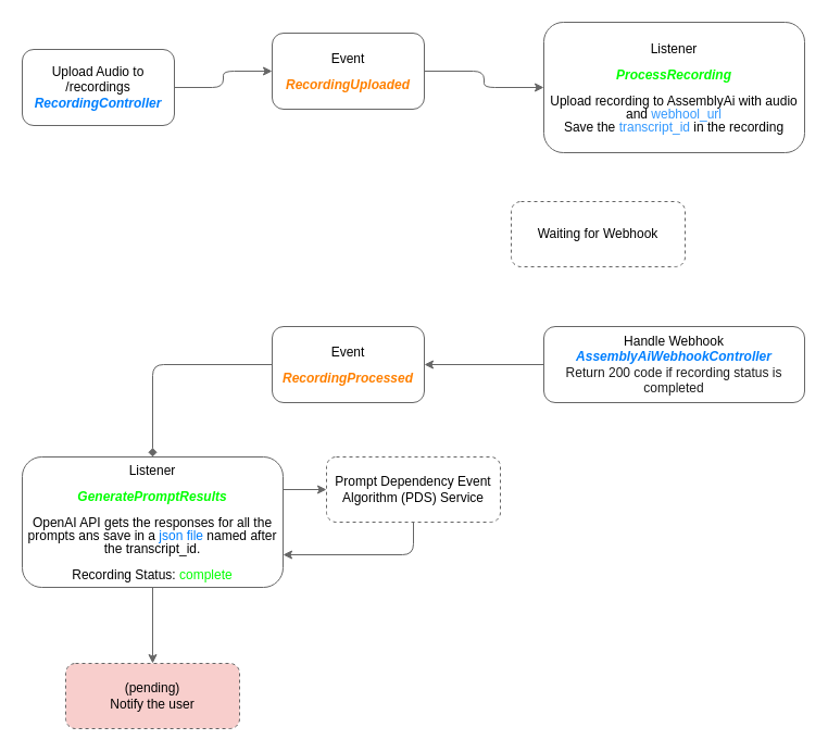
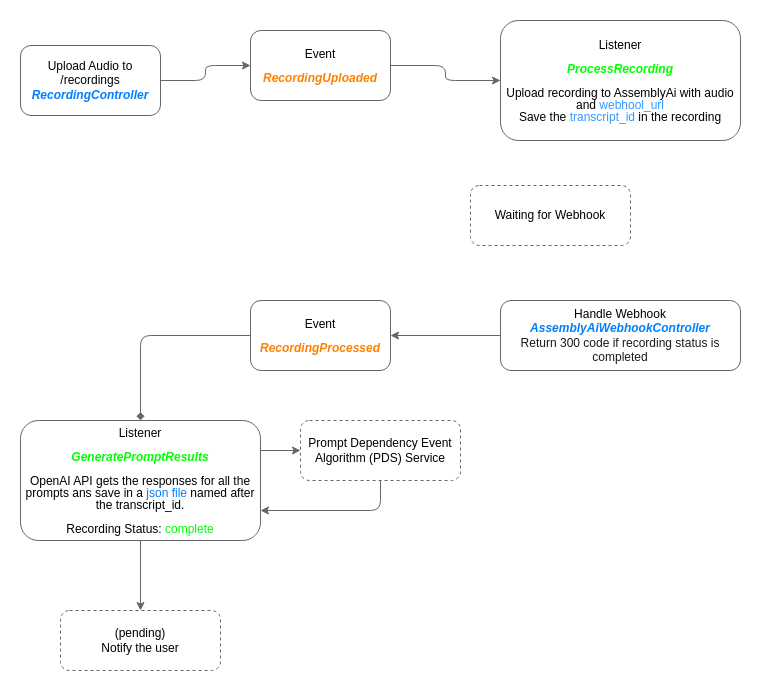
  <mxCell id="0" />
  <mxCell id="1" parent="0" />
  <mxCell id="2" value="" style="edgeStyle=orthogonalEdgeStyle;rounded=1;orthogonalLoop=1;jettySize=auto;html=1;strokeColor=#666666;shadow=0;" parent="1" source="3" target="5" edge="1"><mxGeometry relative="1" as="geometry" /></mxCell>
  <mxCell id="3" value="Upload Audio to /recordings&lt;br&gt;&lt;i&gt;&lt;b&gt;&lt;font color=&quot;#007fff&quot;&gt;RecordingController&lt;/font&gt;&lt;/b&gt;&lt;/i&gt;" style="rounded=1;whiteSpace=wrap;html=1;strokeColor=#666666;shadow=0;" parent="1" vertex="1"><mxGeometry x="20" y="45" width="140" height="70" as="geometry" /></mxCell>
  <mxCell id="4" value="" style="edgeStyle=orthogonalEdgeStyle;rounded=1;orthogonalLoop=1;jettySize=auto;html=1;strokeColor=#666666;shadow=0;" edge="1" parent="1" source="5" target="8"><mxGeometry relative="1" as="geometry" /></mxCell>
  <mxCell id="5" value="&lt;p style=&quot;line-height: 100%;&quot;&gt;Event&lt;br&gt;&lt;/p&gt;&lt;p style=&quot;line-height: 100%;&quot;&gt;&lt;i&gt;&lt;b style=&quot;&quot;&gt;&lt;font color=&quot;#ff8000&quot;&gt;RecordingUploaded&lt;/font&gt;&lt;/b&gt;&lt;/i&gt;&lt;/p&gt;&lt;p&gt;&lt;/p&gt;" style="rounded=1;whiteSpace=wrap;html=1;strokeColor=#666666;shadow=0;" parent="1" vertex="1"><mxGeometry x="250" y="30" width="140" height="70" as="geometry" /></mxCell>
  <mxCell id="6" style="edgeStyle=orthogonalEdgeStyle;rounded=1;orthogonalLoop=1;jettySize=auto;html=1;exitX=0;exitY=0.5;exitDx=0;exitDy=0;entryX=1;entryY=0.5;entryDx=0;entryDy=0;strokeColor=#666666;shadow=0;" edge="1" parent="1" source="7" target="11"><mxGeometry relative="1" as="geometry" /></mxCell>
- <mxCell id="7" value="Handle Webhook&lt;br&gt;&lt;font style=&quot;&quot;&gt;&lt;font style=&quot;font-weight: bold;&quot; color=&quot;#007fff&quot;&gt;&lt;i&gt;AssemblyAiWebhookController&lt;/i&gt;&lt;/font&gt;&lt;br&gt;&lt;font color=&quot;#1a1a1a&quot;&gt;Return 200 code if recording status is completed&lt;/font&gt;&lt;br&gt;&lt;/font&gt;" style="rounded=1;whiteSpace=wrap;html=1;strokeColor=#666666;shadow=0;" parent="1" vertex="1"><mxGeometry x="500" y="300" width="240" height="70" as="geometry" /></mxCell>
+ <mxCell id="7" value="Handle Webhook&lt;br&gt;&lt;font style=&quot;&quot;&gt;&lt;font style=&quot;font-weight: bold;&quot; color=&quot;#007fff&quot;&gt;&lt;i&gt;AssemblyAiWebhookController&lt;/i&gt;&lt;/font&gt;&lt;br&gt;&lt;font color=&quot;#1a1a1a&quot;&gt;Return 300 code if recording status is completed&lt;/font&gt;&lt;br&gt;&lt;/font&gt;" style="rounded=1;whiteSpace=wrap;html=1;strokeColor=#666666;shadow=0;" parent="1" vertex="1"><mxGeometry x="500" y="300" width="240" height="70" as="geometry" /></mxCell>
  <mxCell id="8" value="&lt;p style=&quot;line-height: 100%;&quot;&gt;Listener&lt;br&gt;&lt;/p&gt;&lt;p style=&quot;line-height: 100%;&quot;&gt;&lt;b style=&quot;&quot;&gt;&lt;i style=&quot;&quot;&gt;&lt;font color=&quot;#00ff00&quot;&gt;ProcessRecording&lt;br&gt;&lt;/font&gt;&lt;/i&gt;&lt;/b&gt;&lt;/p&gt;&lt;p style=&quot;line-height: 100%;&quot;&gt;&lt;span style=&quot;background-color: initial;&quot;&gt;Upload recording to AssemblyAi with audio and &lt;font color=&quot;#3399ff&quot;&gt;webhool_url&lt;/font&gt;&lt;/span&gt;&lt;br&gt;&lt;span style=&quot;background-color: initial;&quot;&gt;Save the &lt;font color=&quot;#3399ff&quot;&gt;transcript_id&lt;/font&gt; in the recording&lt;/span&gt;&lt;br&gt;&lt;/p&gt;&lt;p&gt;&lt;/p&gt;" style="rounded=1;whiteSpace=wrap;html=1;strokeColor=#666666;shadow=0;" vertex="1" parent="1"><mxGeometry x="500" y="20" width="240" height="120" as="geometry" /></mxCell>
  <mxCell id="9" value="Waiting for Webhook" style="rounded=1;whiteSpace=wrap;html=1;dashed=1;strokeWidth=1;strokeColor=#666666;shadow=0;" vertex="1" parent="1"><mxGeometry x="470" y="185" width="160" height="60" as="geometry" /></mxCell>
  <mxCell id="10" style="edgeStyle=orthogonalEdgeStyle;rounded=1;orthogonalLoop=1;jettySize=auto;html=1;exitX=0;exitY=0.5;exitDx=0;exitDy=0;entryX=0.5;entryY=0;entryDx=0;entryDy=0;strokeColor=#666666;shadow=0;endArrow=diamond;" edge="1" parent="1" source="11" target="14"><mxGeometry relative="1" as="geometry" /></mxCell>
  <mxCell id="11" value="&lt;p style=&quot;line-height: 100%;&quot;&gt;Event&lt;br&gt;&lt;/p&gt;&lt;p style=&quot;line-height: 100%;&quot;&gt;&lt;font color=&quot;#ff8000&quot;&gt;&lt;b&gt;&lt;i&gt;RecordingProcessed&lt;/i&gt;&lt;/b&gt;&lt;/font&gt;&lt;br&gt;&lt;/p&gt;&lt;p&gt;&lt;/p&gt;" style="rounded=1;whiteSpace=wrap;html=1;strokeColor=#666666;shadow=0;" vertex="1" parent="1"><mxGeometry x="250" y="300" width="140" height="70" as="geometry" /></mxCell>
  <mxCell id="12" style="edgeStyle=orthogonalEdgeStyle;rounded=1;orthogonalLoop=1;jettySize=auto;html=1;exitX=1;exitY=0.25;exitDx=0;exitDy=0;entryX=0;entryY=0.5;entryDx=0;entryDy=0;strokeColor=#666666;shadow=0;" edge="1" parent="1" source="14" target="16"><mxGeometry relative="1" as="geometry" /></mxCell>
  <mxCell id="13" style="edgeStyle=orthogonalEdgeStyle;rounded=0;orthogonalLoop=1;jettySize=auto;html=1;exitX=0.5;exitY=1;exitDx=0;exitDy=0;entryX=0.5;entryY=0;entryDx=0;entryDy=0;strokeColor=#666666;" edge="1" parent="1" source="14" target="17"><mxGeometry relative="1" as="geometry" /></mxCell>
  <mxCell id="14" value="&lt;p style=&quot;line-height: 100%;&quot;&gt;Listener&lt;br&gt;&lt;/p&gt;&lt;p style=&quot;line-height: 100%;&quot;&gt;&lt;i style=&quot;&quot;&gt;&lt;font style=&quot;&quot; color=&quot;#00ff00&quot;&gt;&lt;b&gt;GeneratePromptResults&lt;/b&gt;&lt;br&gt;&lt;/font&gt;&lt;/i&gt;&lt;/p&gt;&lt;p style=&quot;line-height: 100%;&quot;&gt;OpenAI API gets the responses for all the prompts ans save in a &lt;font color=&quot;#007fff&quot;&gt;json file&lt;/font&gt; named after the transcript_id.&lt;/p&gt;&lt;p style=&quot;line-height: 100%;&quot;&gt;Recording Status: &lt;font color=&quot;#00ff00&quot;&gt;complete&lt;/font&gt;&lt;/p&gt;&lt;p&gt;&lt;/p&gt;" style="rounded=1;whiteSpace=wrap;html=1;strokeColor=#666666;shadow=0;" vertex="1" parent="1"><mxGeometry x="20" y="420" width="240" height="120" as="geometry" /></mxCell>
  <mxCell id="15" style="orthogonalLoop=1;jettySize=auto;html=1;exitX=0.5;exitY=1;exitDx=0;exitDy=0;entryX=1;entryY=0.75;entryDx=0;entryDy=0;strokeColor=#666666;shadow=0;edgeStyle=orthogonalEdgeStyle;rounded=1;" edge="1" parent="1" source="16" target="14"><mxGeometry relative="1" as="geometry" /></mxCell>
  <mxCell id="16" value="Prompt Dependency Event Algorithm (PDS) Service" style="rounded=1;whiteSpace=wrap;html=1;dashed=1;strokeWidth=1;strokeColor=#666666;shadow=0;" vertex="1" parent="1"><mxGeometry x="300" y="420" width="160" height="60" as="geometry" /></mxCell>
- <mxCell id="17" value="(pending)&lt;br&gt;Notify the user" style="rounded=1;whiteSpace=wrap;html=1;dashed=1;strokeWidth=1;strokeColor=#666666;shadow=0;fillColor=#f8cecc;" vertex="1" parent="1"><mxGeometry x="60" y="610" width="160" height="60" as="geometry" /></mxCell>
+ <mxCell id="17" value="(pending)&lt;br&gt;Notify the user" style="rounded=1;whiteSpace=wrap;html=1;dashed=1;strokeWidth=1;strokeColor=#666666;shadow=0;" vertex="1" parent="1"><mxGeometry x="60" y="610" width="160" height="60" as="geometry" /></mxCell>
